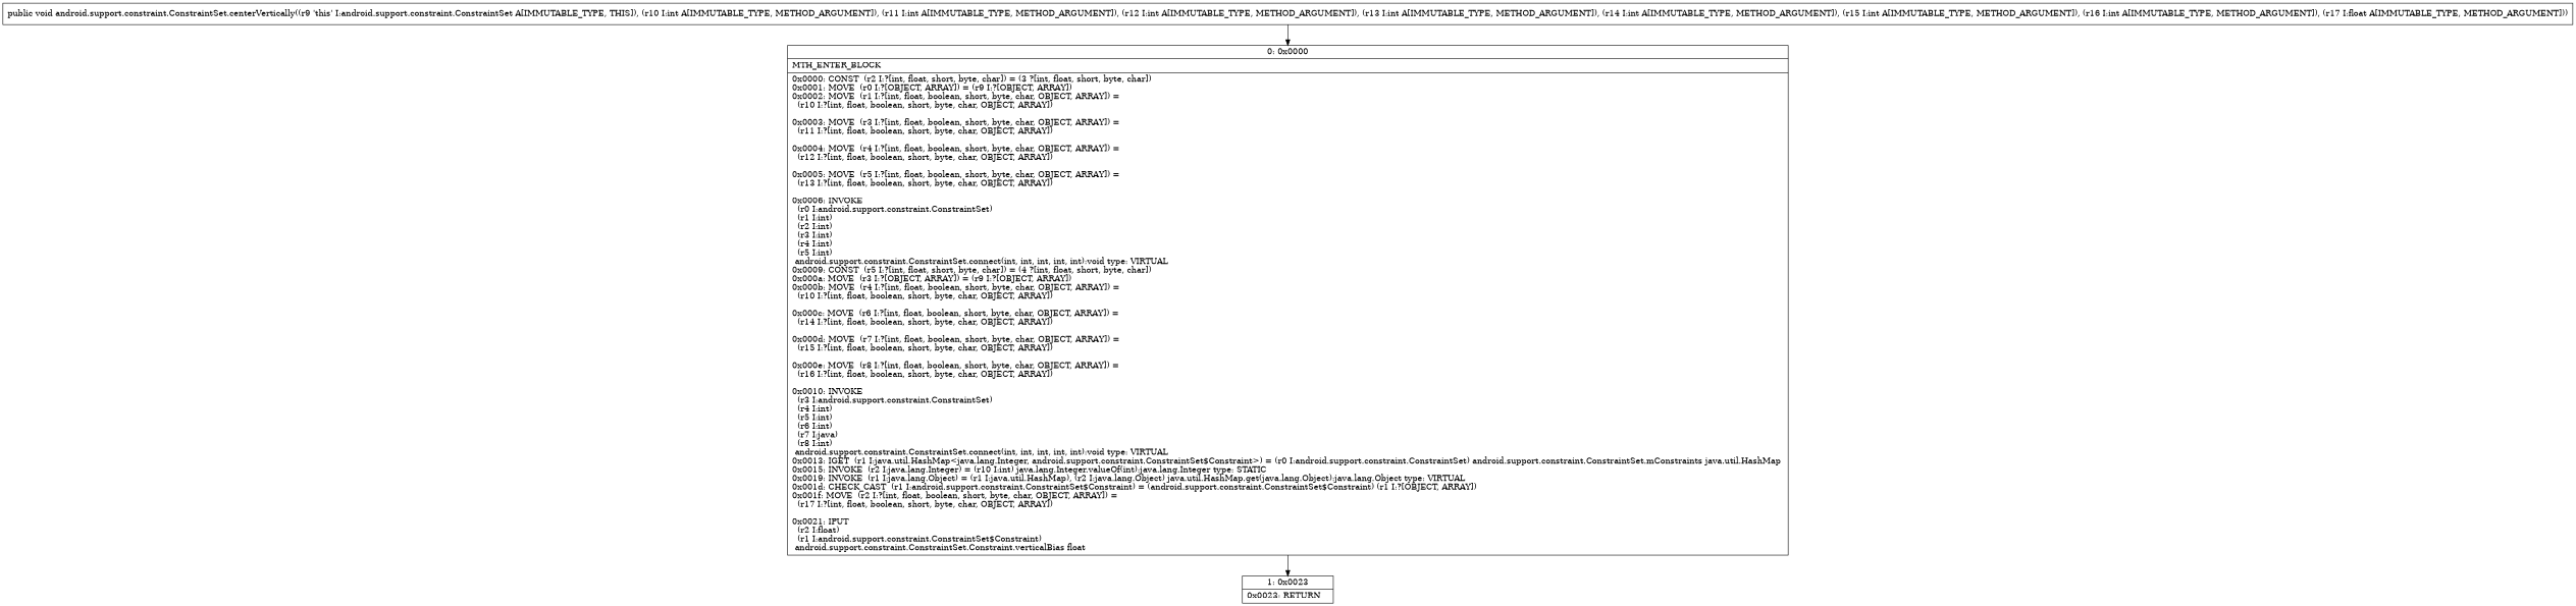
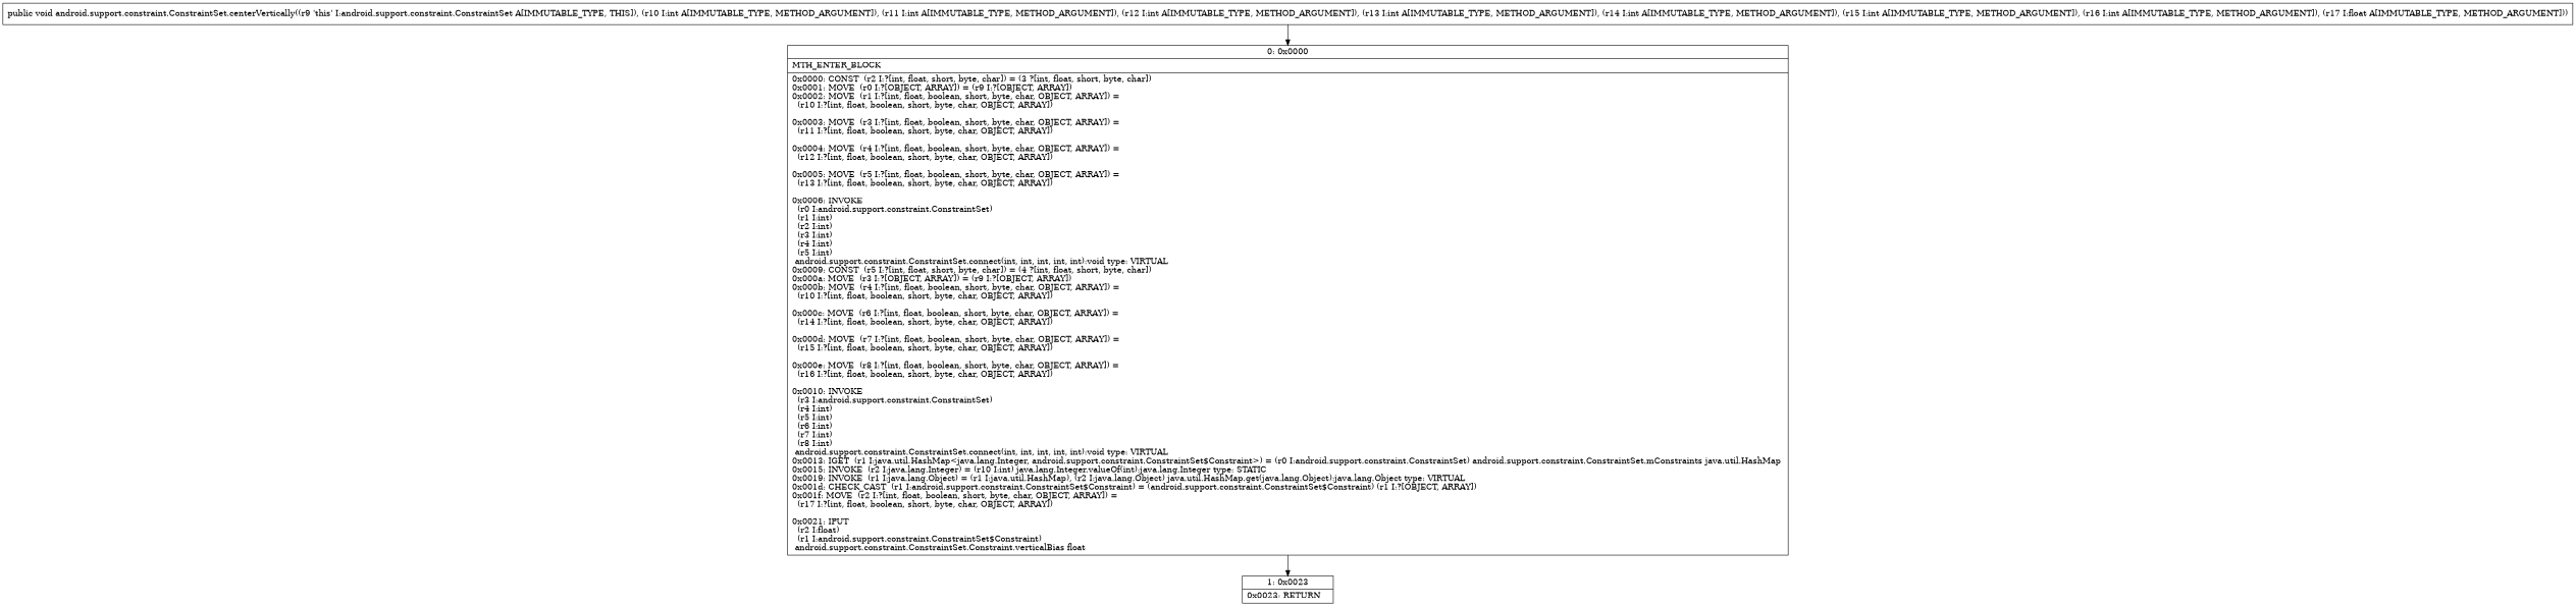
  digraph {
    node [shape=record]
-   n1 [label="{0\:\ 0x0000|MTH_ENTER_BLOCK\l|0x0000: CONST  (r2 I:?[int, float, short, byte, char]) = (3 ?[int, float, short, byte, char]) \l0x0001: MOVE  (r0 I:?[OBJECT, ARRAY]) = (r9 I:?[OBJECT, ARRAY]) \l0x0002: MOVE  (r1 I:?[int, float, boolean, short, byte, char, OBJECT, ARRAY]) = \l  (r10 I:?[int, float, boolean, short, byte, char, OBJECT, ARRAY])\l \l0x0003: MOVE  (r3 I:?[int, float, boolean, short, byte, char, OBJECT, ARRAY]) = \l  (r11 I:?[int, float, boolean, short, byte, char, OBJECT, ARRAY])\l \l0x0004: MOVE  (r4 I:?[int, float, boolean, short, byte, char, OBJECT, ARRAY]) = \l  (r12 I:?[int, float, boolean, short, byte, char, OBJECT, ARRAY])\l \l0x0005: MOVE  (r5 I:?[int, float, boolean, short, byte, char, OBJECT, ARRAY]) = \l  (r13 I:?[int, float, boolean, short, byte, char, OBJECT, ARRAY])\l \l0x0006: INVOKE  \l  (r0 I:android.support.constraint.ConstraintSet)\l  (r1 I:int)\l  (r2 I:int)\l  (r3 I:int)\l  (r4 I:int)\l  (r5 I:int)\l android.support.constraint.ConstraintSet.connect(int, int, int, int, int):void type: VIRTUAL \l0x0009: CONST  (r5 I:?[int, float, short, byte, char]) = (4 ?[int, float, short, byte, char]) \l0x000a: MOVE  (r3 I:?[OBJECT, ARRAY]) = (r9 I:?[OBJECT, ARRAY]) \l0x000b: MOVE  (r4 I:?[int, float, boolean, short, byte, char, OBJECT, ARRAY]) = \l  (r10 I:?[int, float, boolean, short, byte, char, OBJECT, ARRAY])\l \l0x000c: MOVE  (r6 I:?[int, float, boolean, short, byte, char, OBJECT, ARRAY]) = \l  (r14 I:?[int, float, boolean, short, byte, char, OBJECT, ARRAY])\l \l0x000d: MOVE  (r7 I:?[int, float, boolean, short, byte, char, OBJECT, ARRAY]) = \l  (r15 I:?[int, float, boolean, short, byte, char, OBJECT, ARRAY])\l \l0x000e: MOVE  (r8 I:?[int, float, boolean, short, byte, char, OBJECT, ARRAY]) = \l  (r16 I:?[int, float, boolean, short, byte, char, OBJECT, ARRAY])\l \l0x0010: INVOKE  \l  (r3 I:android.support.constraint.ConstraintSet)\l  (r4 I:int)\l  (r5 I:int)\l  (r6 I:int)\l  (r7 I:java)\l  (r8 I:int)\l android.support.constraint.ConstraintSet.connect(int, int, int, int, int):void type: VIRTUAL \l0x0013: IGET  (r1 I:java.util.HashMap\<java.lang.Integer, android.support.constraint.ConstraintSet$Constraint\>) = (r0 I:android.support.constraint.ConstraintSet) android.support.constraint.ConstraintSet.mConstraints java.util.HashMap \l0x0015: INVOKE  (r2 I:java.lang.Integer) = (r10 I:int) java.lang.Integer.valueOf(int):java.lang.Integer type: STATIC \l0x0019: INVOKE  (r1 I:java.lang.Object) = (r1 I:java.util.HashMap), (r2 I:java.lang.Object) java.util.HashMap.get(java.lang.Object):java.lang.Object type: VIRTUAL \l0x001d: CHECK_CAST  (r1 I:android.support.constraint.ConstraintSet$Constraint) = (android.support.constraint.ConstraintSet$Constraint) (r1 I:?[OBJECT, ARRAY]) \l0x001f: MOVE  (r2 I:?[int, float, boolean, short, byte, char, OBJECT, ARRAY]) = \l  (r17 I:?[int, float, boolean, short, byte, char, OBJECT, ARRAY])\l \l0x0021: IPUT  \l  (r2 I:float)\l  (r1 I:android.support.constraint.ConstraintSet$Constraint)\l android.support.constraint.ConstraintSet.Constraint.verticalBias float \l}"]
+   n1 [label="{0\:\ 0x0000|MTH_ENTER_BLOCK\l|0x0000: CONST  (r2 I:?[int, float, short, byte, char]) = (3 ?[int, float, short, byte, char]) \l0x0001: MOVE  (r0 I:?[OBJECT, ARRAY]) = (r9 I:?[OBJECT, ARRAY]) \l0x0002: MOVE  (r1 I:?[int, float, boolean, short, byte, char, OBJECT, ARRAY]) = \l  (r10 I:?[int, float, boolean, short, byte, char, OBJECT, ARRAY])\l \l0x0003: MOVE  (r3 I:?[int, float, boolean, short, byte, char, OBJECT, ARRAY]) = \l  (r11 I:?[int, float, boolean, short, byte, char, OBJECT, ARRAY])\l \l0x0004: MOVE  (r4 I:?[int, float, boolean, short, byte, char, OBJECT, ARRAY]) = \l  (r12 I:?[int, float, boolean, short, byte, char, OBJECT, ARRAY])\l \l0x0005: MOVE  (r5 I:?[int, float, boolean, short, byte, char, OBJECT, ARRAY]) = \l  (r13 I:?[int, float, boolean, short, byte, char, OBJECT, ARRAY])\l \l0x0006: INVOKE  \l  (r0 I:android.support.constraint.ConstraintSet)\l  (r1 I:int)\l  (r2 I:int)\l  (r3 I:int)\l  (r4 I:int)\l  (r5 I:int)\l android.support.constraint.ConstraintSet.connect(int, int, int, int, int):void type: VIRTUAL \l0x0009: CONST  (r5 I:?[int, float, short, byte, char]) = (4 ?[int, float, short, byte, char]) \l0x000a: MOVE  (r3 I:?[OBJECT, ARRAY]) = (r9 I:?[OBJECT, ARRAY]) \l0x000b: MOVE  (r4 I:?[int, float, boolean, short, byte, char, OBJECT, ARRAY]) = \l  (r10 I:?[int, float, boolean, short, byte, char, OBJECT, ARRAY])\l \l0x000c: MOVE  (r6 I:?[int, float, boolean, short, byte, char, OBJECT, ARRAY]) = \l  (r14 I:?[int, float, boolean, short, byte, char, OBJECT, ARRAY])\l \l0x000d: MOVE  (r7 I:?[int, float, boolean, short, byte, char, OBJECT, ARRAY]) = \l  (r15 I:?[int, float, boolean, short, byte, char, OBJECT, ARRAY])\l \l0x000e: MOVE  (r8 I:?[int, float, boolean, short, byte, char, OBJECT, ARRAY]) = \l  (r16 I:?[int, float, boolean, short, byte, char, OBJECT, ARRAY])\l \l0x0010: INVOKE  \l  (r3 I:android.support.constraint.ConstraintSet)\l  (r4 I:int)\l  (r5 I:int)\l  (r6 I:int)\l  (r7 I:int)\l  (r8 I:int)\l android.support.constraint.ConstraintSet.connect(int, int, int, int, int):void type: VIRTUAL \l0x0013: IGET  (r1 I:java.util.HashMap\<java.lang.Integer, android.support.constraint.ConstraintSet$Constraint\>) = (r0 I:android.support.constraint.ConstraintSet) android.support.constraint.ConstraintSet.mConstraints java.util.HashMap \l0x0015: INVOKE  (r2 I:java.lang.Integer) = (r10 I:int) java.lang.Integer.valueOf(int):java.lang.Integer type: STATIC \l0x0019: INVOKE  (r1 I:java.lang.Object) = (r1 I:java.util.HashMap), (r2 I:java.lang.Object) java.util.HashMap.get(java.lang.Object):java.lang.Object type: VIRTUAL \l0x001d: CHECK_CAST  (r1 I:android.support.constraint.ConstraintSet$Constraint) = (android.support.constraint.ConstraintSet$Constraint) (r1 I:?[OBJECT, ARRAY]) \l0x001f: MOVE  (r2 I:?[int, float, boolean, short, byte, char, OBJECT, ARRAY]) = \l  (r17 I:?[int, float, boolean, short, byte, char, OBJECT, ARRAY])\l \l0x0021: IPUT  \l  (r2 I:float)\l  (r1 I:android.support.constraint.ConstraintSet$Constraint)\l android.support.constraint.ConstraintSet.Constraint.verticalBias float \l}"]
    n2 [label="{1\:\ 0x0023|0x0023: RETURN   \l}"]
    n3 [label="{public void android.support.constraint.ConstraintSet.centerVertically((r9 'this' I:android.support.constraint.ConstraintSet A[IMMUTABLE_TYPE, THIS]), (r10 I:int A[IMMUTABLE_TYPE, METHOD_ARGUMENT]), (r11 I:int A[IMMUTABLE_TYPE, METHOD_ARGUMENT]), (r12 I:int A[IMMUTABLE_TYPE, METHOD_ARGUMENT]), (r13 I:int A[IMMUTABLE_TYPE, METHOD_ARGUMENT]), (r14 I:int A[IMMUTABLE_TYPE, METHOD_ARGUMENT]), (r15 I:int A[IMMUTABLE_TYPE, METHOD_ARGUMENT]), (r16 I:int A[IMMUTABLE_TYPE, METHOD_ARGUMENT]), (r17 I:float A[IMMUTABLE_TYPE, METHOD_ARGUMENT])) }"]
    n1 -> n2
    n3 -> n1
  }
